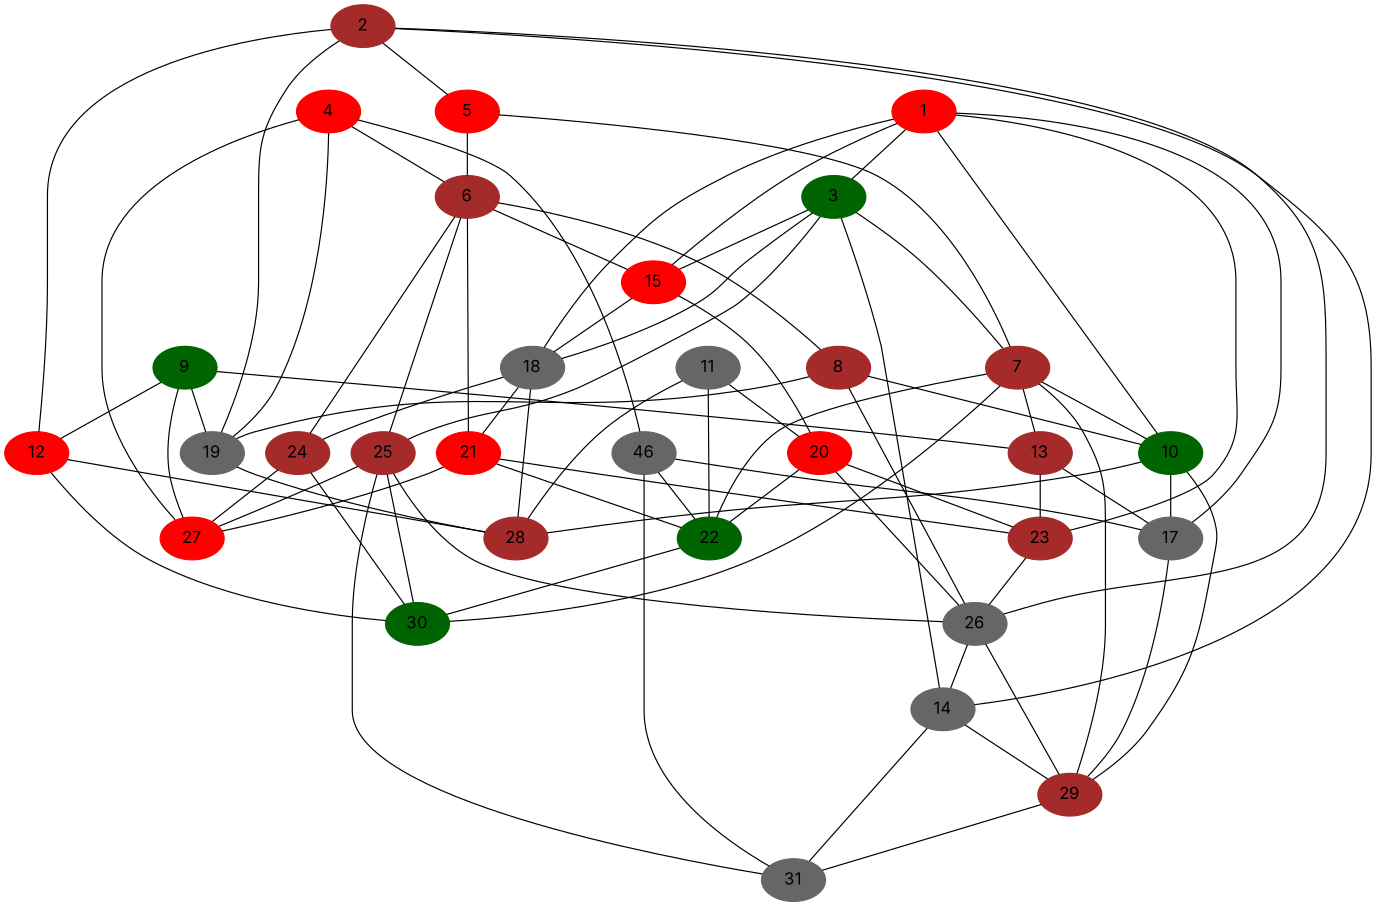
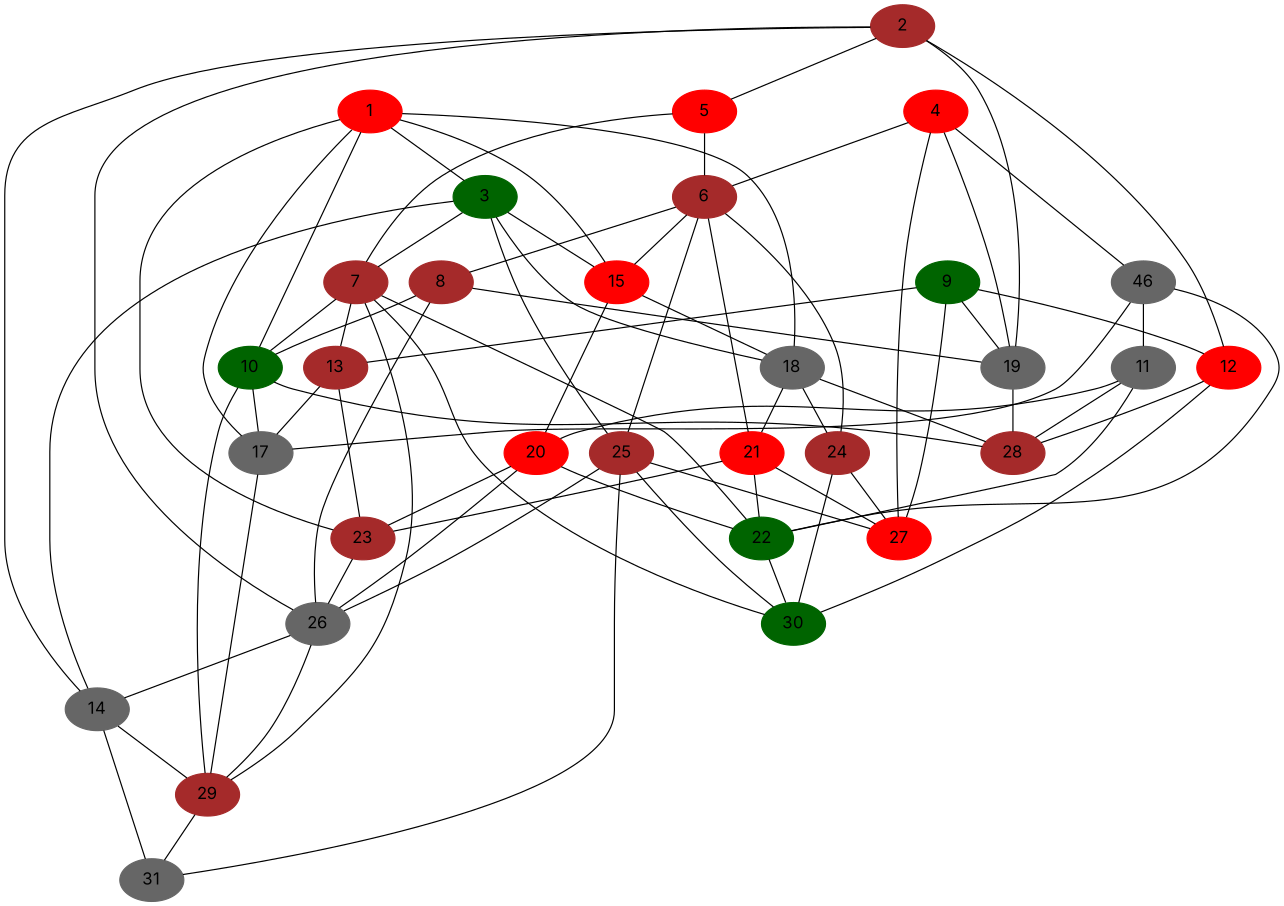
  graph {
    fontname=Inter
    node [color=brown fontname=Inter style=filled]
    edge [fontname=Inter weight=1.0]
    1 [color=red]
    3 [color=darkgreen]
    10 [color=darkgreen]
    15 [color=red]
    17 [color=gray40]
    18 [color=gray40]
    23
    14 [color=gray40]
    7
    25
    29
    28
    20 [color=red]
    21 [color=red]
    24
    26 [color=gray40]
    5 [color=red]
    2
    12 [color=red]
    19 [color=gray40]
    6
    30 [color=darkgreen]
    31 [color=gray40]
    13
    22 [color=darkgreen]
    27 [color=red]
    4 [color=red]
    n28 [color=gray40 label=46]
    8
    9 [color=darkgreen]
    11 [color=gray40]
    1 -- 3
    1 -- 10
    1 -- 15
    1 -- 17
    1 -- 18
    1 -- 23
    3 -- 15
    3 -- 18
    3 -- 14
    3 -- 7
    3 -- 25
    10 -- 17
    10 -- 29
    10 -- 28
    15 -- 18
    15 -- 20
    17 -- 29
    18 -- 28
    18 -- 21
    18 -- 24
    23 -- 26
    14 -- 29
    14 -- 31 [weight=2.0]
    7 -- 10
    7 -- 29
    7 -- 30
    7 -- 13 [weight=2.0]
    7 -- 22
    25 -- 26
    25 -- 30
    25 -- 31
    25 -- 27
    29 -- 31
    20 -- 23 [weight=2.0]
    20 -- 26
    20 -- 22
    21 -- 23
    21 -- 22
    21 -- 27
    24 -- 30
    24 -- 27
    26 -- 14
    26 -- 29
    5 -- 7
    5 -- 6 [weight=2.0]
    2 -- 14
    2 -- 26
    2 -- 5
    2 -- 12 [weight=2.0]
    2 -- 19
    12 -- 28
    12 -- 30 [weight=2.0]
    19 -- 28 [weight=2.0]
    6 -- 15 [weight=2.0]
    6 -- 25
    6 -- 21 [weight=2.0]
    6 -- 24
    6 -- 8
    13 -- 17
    13 -- 23
    22 -- 30
    4 -- 19
    4 -- 6
    4 -- 27
    4 -- n28
    n28 -- 17 [weight=2.0]
-   n28 -- 31 [weight=2.0]
+   n28 -- 11 [weight=2.0]
    n28 -- 22
    8 -- 10
    8 -- 26
    8 -- 19
    9 -- 12
    9 -- 19
    9 -- 13 [weight=2.0]
    9 -- 27 [weight=2.0]
    11 -- 28
    11 -- 20
    11 -- 22
  }
